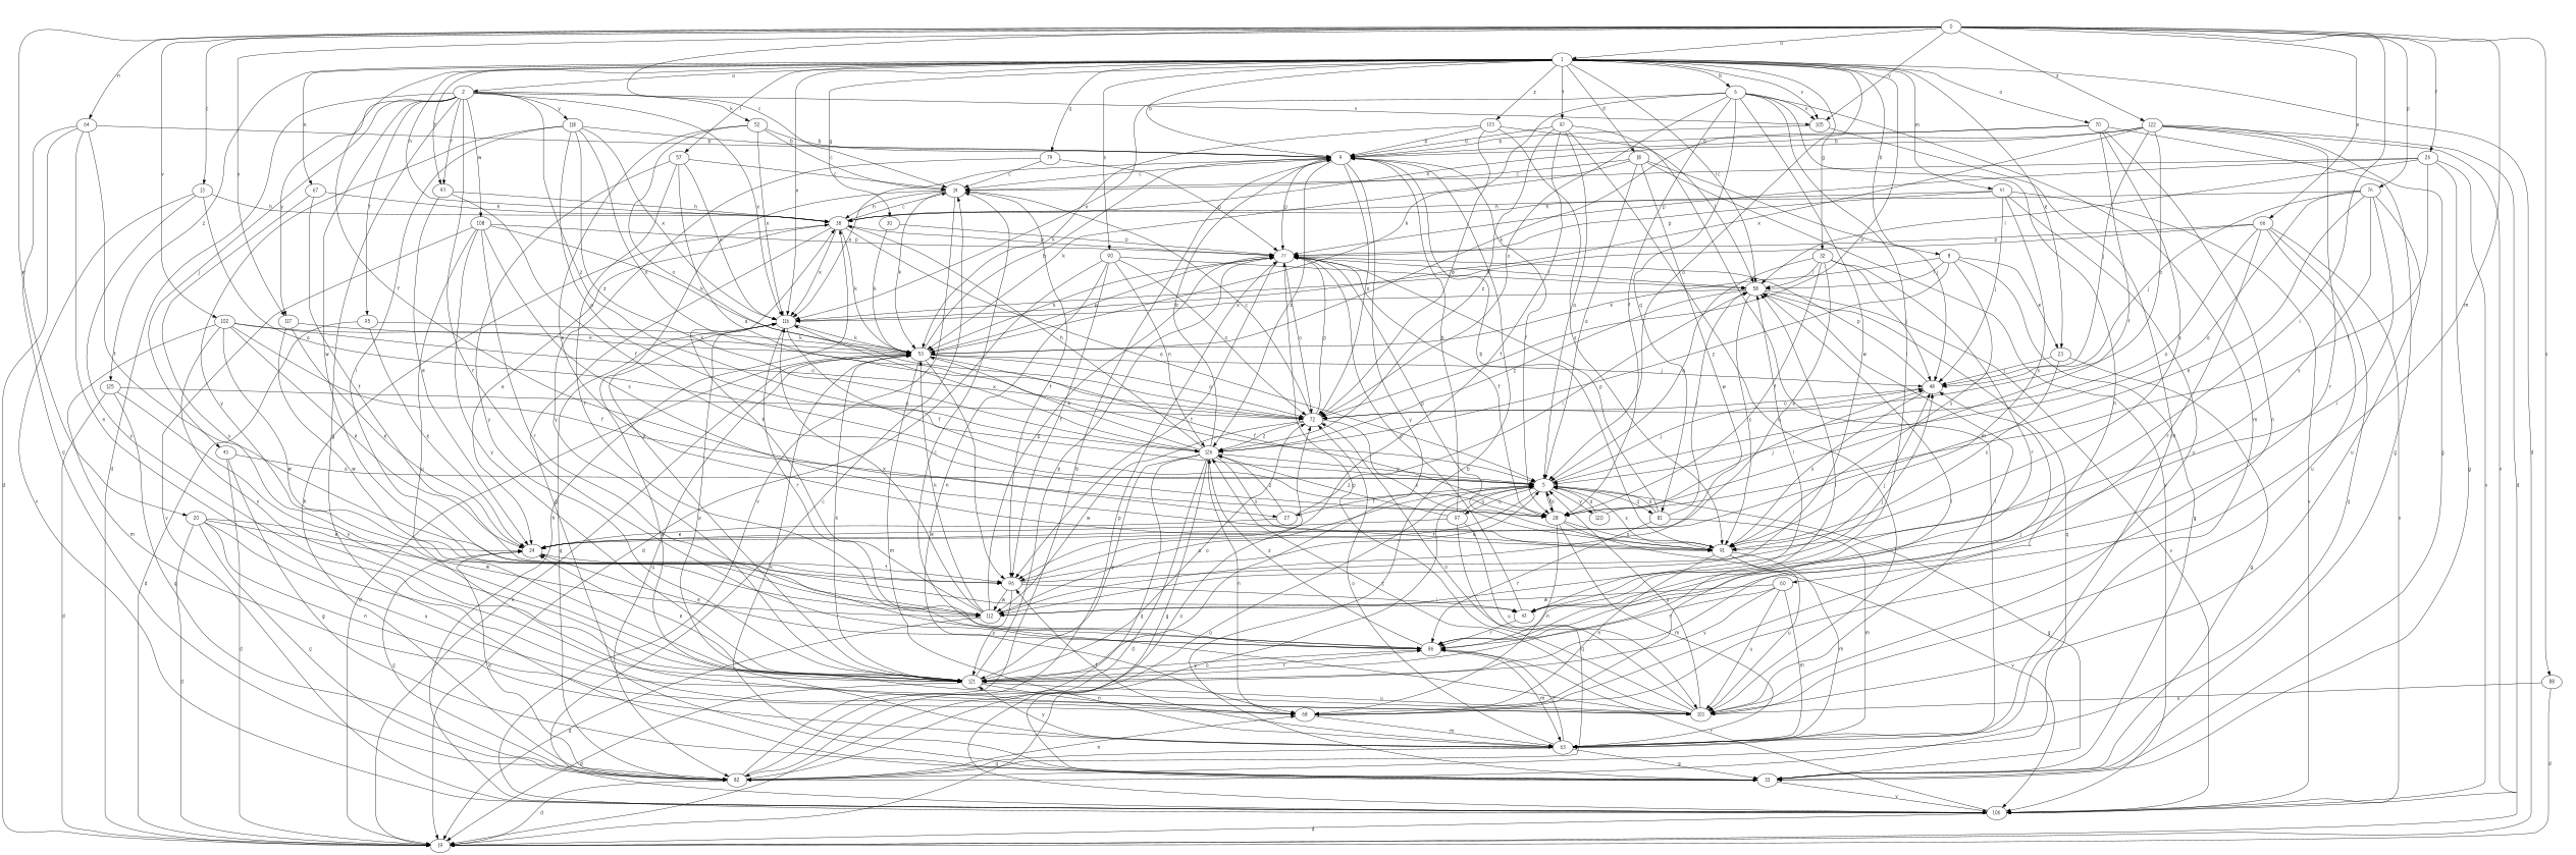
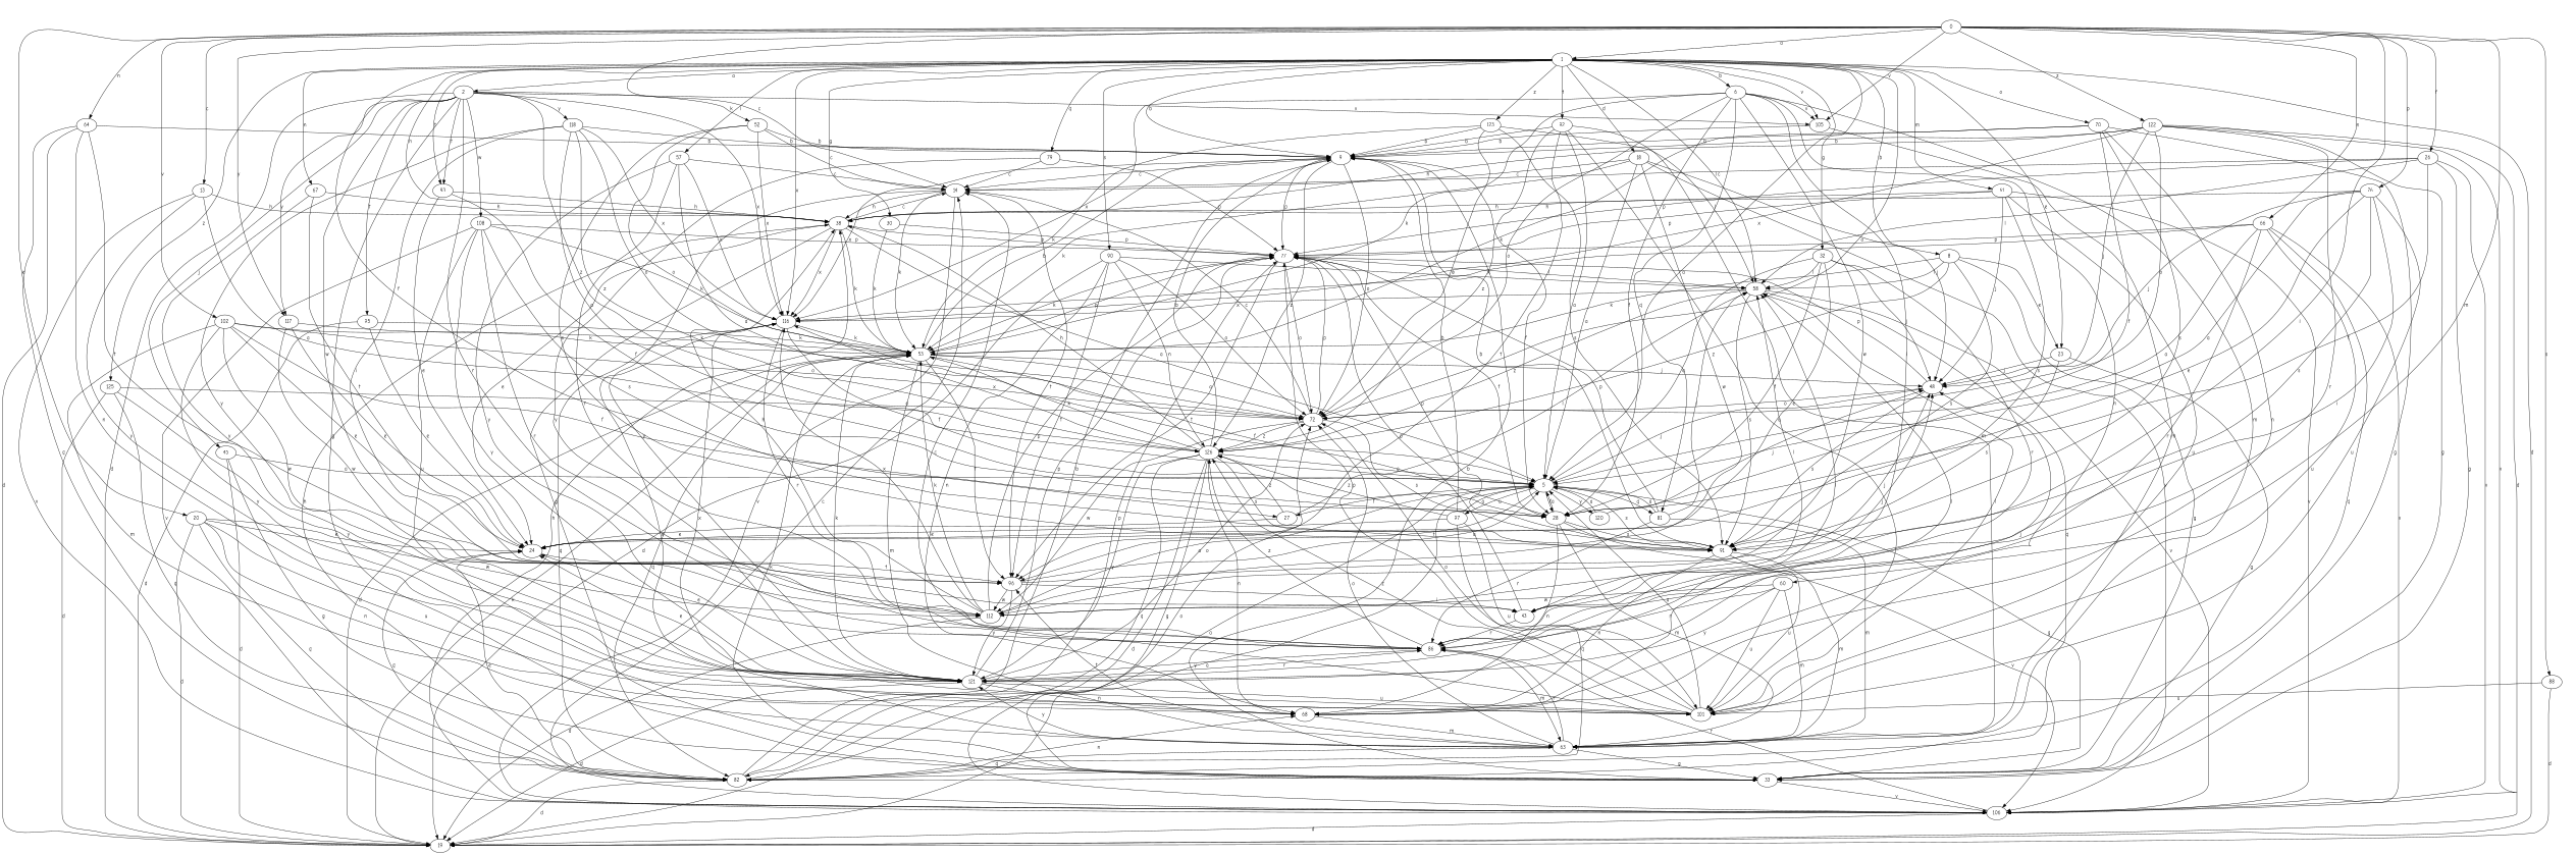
  strict digraph {
    fontname="Comic Neue"
    node [fontname="Comic Neue"]
    edge [fontname="Comic Neue"]
    0
    1
    13
    14
    20
    26
    43
    60
    64
    66
    76
    88
    102
    105
    117
    122
    2
    5
    6
    8
    9
    18
    19
    23
    27
    30
    32
    38
    57
    58
    61
    67
    70
    72
    79
    90
    92
    93
    116
    123
    125
    121
    106
    96
    53
    112
    68
    24
    82
    101
    33
    28
    77
    86
    63
    48
    91
    45
    52
    95
    108
    118
    126
    81
    97
    120
    0 -> 1 [label=a]
    0 -> 13 [label=c]
    0 -> 14 [label=c]
    0 -> 20 [label=e]
    0 -> 26 [label=f]
    0 -> 43 [label=i]
    0 -> 60 [label=m]
    0 -> 64 [label=n]
    0 -> 66 [label=n]
    0 -> 76 [label=p]
    0 -> 88 [label=s]
    0 -> 102 [label=v]
    0 -> 105 [label=v]
    0 -> 117 [label=y]
    0 -> 122 [label=z]
    1 -> 105 [label=v]
    1 -> 2 [label=a]
    1 -> 5 [label=a]
    1 -> 6 [label=b]
    1 -> 8 [label=b]
    1 -> 9 [label=b]
    1 -> 18 [label=d]
    1 -> 19 [label=d]
    1 -> 23 [label=e]
    1 -> 27 [label=f]
    1 -> 30 [label=g]
    1 -> 32 [label=g]
    1 -> 38 [label=h]
    1 -> 57 [label=l]
    1 -> 58 [label=l]
    1 -> 61 [label=m]
    1 -> 67 [label=n]
    1 -> 70 [label=o]
    1 -> 72 [label=o]
    1 -> 79 [label=q]
    1 -> 90 [label=s]
    1 -> 92 [label=t]
    1 -> 93 [label=t]
    1 -> 116 [label=x]
    1 -> 123 [label=z]
    1 -> 125 [label=z]
    13 -> 5 [label=a]
    13 -> 38 [label=h]
    13 -> 121 [label=y]
    13 -> 106 [label=v]
    14 -> 38 [label=h]
    14 -> 121 [label=y]
    14 -> 106 [label=v]
    14 -> 96 [label=t]
    14 -> 53 [label=k]
    20 -> 19 [label=d]
    20 -> 112 [label=w]
    20 -> 68 [label=n]
    20 -> 24 [label=e]
    20 -> 82 [label=q]
    20 -> 101 [label=u]
    26 -> 14 [label=c]
    26 -> 58 [label=l]
    26 -> 106 [label=v]
    26 -> 33 [label=g]
    26 -> 28 [label=f]
    26 -> 77 [label=p]
    43 -> 58 [label=l]
    43 -> 77 [label=p]
    43 -> 86 [label=r]
    60 -> 121 [label=y]
    60 -> 112 [label=w]
    60 -> 101 [label=u]
    60 -> 86 [label=r]
    60 -> 63 [label=m]
    64 -> 9 [label=b]
    64 -> 19 [label=d]
    64 -> 96 [label=t]
    64 -> 68 [label=n]
    64 -> 82 [label=q]
    66 -> 5 [label=a]
    66 -> 116 [label=x]
    66 -> 106 [label=v]
    66 -> 82 [label=q]
    66 -> 101 [label=u]
    66 -> 77 [label=p]
    66 -> 86 [label=r]
    76 -> 43 [label=i]
    76 -> 5 [label=a]
    76 -> 38 [label=h]
    76 -> 24 [label=e]
    76 -> 101 [label=u]
    76 -> 48 [label=j]
    76 -> 91 [label=s]
    88 -> 19 [label=d]
    88 -> 101 [label=u]
    102 -> 72 [label=o]
    102 -> 121 [label=y]
    102 -> 53 [label=k]
    102 -> 112 [label=w]
    102 -> 24 [label=e]
    102 -> 28 [label=f]
    102 -> 63 [label=m]
    105 -> 9 [label=b]
    105 -> 63 [label=m]
    117 -> 53 [label=k]
    117 -> 112 [label=w]
    117 -> 24 [label=e]
    122 -> 9 [label=b]
    122 -> 19 [label=d]
    122 -> 38 [label=h]
    122 -> 72 [label=o]
    122 -> 116 [label=x]
    122 -> 106 [label=v]
    122 -> 33 [label=g]
    122 -> 86 [label=r]
    122 -> 48 [label=j]
    2 -> 105 [label=v]
    2 -> 117 [label=y]
    2 -> 19 [label=d]
    2 -> 93 [label=t]
    2 -> 116 [label=x]
    2 -> 112 [label=w]
    2 -> 33 [label=g]
    2 -> 86 [label=r]
    2 -> 45 [label=j]
    2 -> 52 [label=k]
    2 -> 95 [label=t]
    2 -> 108 [label=w]
    2 -> 118 [label=y]
    2 -> 126 [label=z]
    5 -> 27 [label=f]
    5 -> 96 [label=t]
    5 -> 33 [label=g]
    5 -> 28 [label=f]
    5 -> 48 [label=j]
    5 -> 91 [label=s]
    5 -> 81 [label=q]
    5 -> 97 [label=u]
    5 -> 120 [label=y]
    6 -> 43 [label=i]
    6 -> 105 [label=v]
    6 -> 72 [label=o]
    6 -> 116 [label=x]
    6 -> 53 [label=k]
    6 -> 112 [label=w]
    6 -> 68 [label=n]
    6 -> 28 [label=f]
    6 -> 63 [label=m]
    6 -> 81 [label=q]
    8 -> 23 [label=e]
    8 -> 58 [label=l]
    8 -> 53 [label=k]
    8 -> 33 [label=g]
    8 -> 91 [label=s]
    8 -> 126 [label=z]
    9 -> 14 [label=c]
    9 -> 72 [label=o]
    9 -> 116 [label=x]
-   9 -> 121 [label=y]
    9 -> 28 [label=f]
    9 -> 77 [label=p]
    9 -> 126 [label=z]
    18 -> 14 [label=c]
    18 -> 5 [label=a]
    18 -> 106 [label=v]
    18 -> 53 [label=k]
    18 -> 112 [label=w]
    18 -> 48 [label=j]
    19 -> 5 [label=a]
    19 -> 53 [label=k]
    23 -> 33 [label=g]
    23 -> 48 [label=j]
    23 -> 91 [label=s]
    27 -> 58 [label=l]
    27 -> 24 [label=e]
    27 -> 126 [label=z]
    30 -> 53 [label=k]
    30 -> 77 [label=p]
    32 -> 5 [label=a]
    32 -> 58 [label=l]
    32 -> 24 [label=e]
    32 -> 28 [label=f]
    32 -> 86 [label=r]
    32 -> 48 [label=j]
    38 -> 14 [label=c]
    38 -> 5 [label=a]
    38 -> 116 [label=x]
    38 -> 53 [label=k]
    38 -> 24 [label=e]
    38 -> 33 [label=g]
    38 -> 77 [label=p]
    57 -> 14 [label=c]
    57 -> 5 [label=a]
    57 -> 116 [label=x]
    57 -> 121 [label=y]
    57 -> 86 [label=r]
    58 -> 116 [label=x]
    58 -> 106 [label=v]
    58 -> 82 [label=q]
    58 -> 91 [label=s]
    58 -> 126 [label=z]
    61 -> 38 [label=h]
    61 -> 106 [label=v]
    61 -> 101 [label=u]
    61 -> 77 [label=p]
    61 -> 48 [label=j]
    61 -> 91 [label=s]
    67 -> 38 [label=h]
    67 -> 121 [label=y]
    67 -> 96 [label=t]
    70 -> 9 [label=b]
    70 -> 53 [label=k]
    70 -> 68 [label=n]
    70 -> 33 [label=g]
    70 -> 28 [label=f]
    70 -> 91 [label=s]
    72 -> 14 [label=c]
    72 -> 112 [label=w]
    72 -> 77 [label=p]
    72 -> 91 [label=s]
    72 -> 126 [label=z]
    79 -> 14 [label=c]
    79 -> 121 [label=y]
    79 -> 77 [label=p]
    90 -> 19 [label=d]
    90 -> 58 [label=l]
    90 -> 72 [label=o]
    90 -> 96 [label=t]
    90 -> 68 [label=n]
    90 -> 126 [label=n]
    92 -> 5 [label=a]
    92 -> 9 [label=b]
    92 -> 96 [label=t]
    92 -> 101 [label=u]
    92 -> 63 [label=m]
    92 -> 126 [label=z]
    93 -> 38 [label=h]
    93 -> 24 [label=e]
    93 -> 28 [label=f]
    116 -> 53 [label=k]
    116 -> 82 [label=q]
    116 -> 28 [label=f]
    116 -> 86 [label=r]
    123 -> 9 [label=b]
    123 -> 58 [label=l]
    123 -> 72 [label=o]
    123 -> 53 [label=k]
    123 -> 91 [label=s]
    125 -> 19 [label=d]
    125 -> 72 [label=o]
    125 -> 121 [label=y]
    125 -> 82 [label=q]
    121 -> 19 [label=d]
    121 -> 58 [label=l]
    121 -> 72 [label=o]
    121 -> 53 [label=k]
    121 -> 68 [label=n]
    121 -> 24 [label=e]
    121 -> 101 [label=u]
    121 -> 77 [label=p]
    121 -> 86 [label=r]
    121 -> 48 [label=j]
    106 -> 14 [label=c]
    106 -> 19 [label=d]
    106 -> 38 [label=h]
    106 -> 72 [label=o]
    106 -> 86 [label=r]
    96 -> 43 [label=i]
    96 -> 5 [label=a]
    96 -> 121 [label=y]
    96 -> 112 [label=w]
    96 -> 48 [label=j]
    53 -> 9 [label=b]
    53 -> 19 [label=d]
    53 -> 72 [label=o]
    53 -> 96 [label=t]
    53 -> 82 [label=q]
    53 -> 28 [label=f]
    53 -> 77 [label=p]
    53 -> 63 [label=m]
    53 -> 48 [label=j]
    112 -> 5 [label=a]
    112 -> 19 [label=d]
    112 -> 38 [label=h]
    112 -> 116 [label=x]
    112 -> 53 [label=k]
    112 -> 77 [label=p]
    112 -> 48 [label=j]
    68 -> 58 [label=l]
    68 -> 63 [label=m]
    24 -> 96 [label=t]
    24 -> 82 [label=q]
    82 -> 5 [label=a]
    82 -> 9 [label=b]
    82 -> 19 [label=d]
    82 -> 38 [label=h]
    82 -> 68 [label=n]
    82 -> 24 [label=e]
    82 -> 77 [label=p]
    101 -> 14 [label=c]
    101 -> 5 [label=a]
    101 -> 58 [label=l]
    101 -> 72 [label=o]
    101 -> 116 [label=x]
    101 -> 77 [label=p]
    101 -> 126 [label=z]
    33 -> 9 [label=b]
    33 -> 106 [label=v]
    33 -> 53 [label=k]
    28 -> 5 [label=a]
    28 -> 106 [label=v]
    28 -> 68 [label=n]
    28 -> 63 [label=m]
    28 -> 91 [label=s]
    77 -> 58 [label=l]
    77 -> 72 [label=o]
    77 -> 96 [label=t]
    77 -> 53 [label=k]
    77 -> 28 [label=f]
    86 -> 121 [label=y]
    86 -> 24 [label=e]
    86 -> 63 [label=m]
    86 -> 126 [label=z]
    63 -> 72 [label=o]
    63 -> 116 [label=x]
    63 -> 121 [label=y]
    63 -> 96 [label=t]
    63 -> 82 [label=q]
    63 -> 33 [label=g]
    63 -> 86 [label=r]
    48 -> 72 [label=o]
    48 -> 77 [label=p]
    48 -> 91 [label=s]
    91 -> 9 [label=b]
    91 -> 68 [label=n]
    91 -> 101 [label=u]
    91 -> 77 [label=p]
    91 -> 63 [label=m]
    45 -> 5 [label=a]
    45 -> 19 [label=d]
    45 -> 33 [label=g]
    52 -> 14 [label=c]
    52 -> 9 [label=b]
    52 -> 72 [label=o]
    52 -> 116 [label=x]
    52 -> 91 [label=s]
    95 -> 19 [label=d]
    95 -> 53 [label=k]
    95 -> 24 [label=e]
    108 -> 121 [label=y]
    108 -> 106 [label=v]
    108 -> 53 [label=k]
    108 -> 101 [label=u]
    108 -> 77 [label=p]
    108 -> 86 [label=r]
    108 -> 91 [label=s]
    118 -> 43 [label=i]
    118 -> 5 [label=a]
    118 -> 9 [label=b]
    118 -> 72 [label=o]
    118 -> 116 [label=x]
    118 -> 121 [label=y]
    118 -> 126 [label=z]
    126 -> 5 [label=a]
    126 -> 9 [label=b]
    126 -> 19 [label=d]
    126 -> 38 [label=h]
    126 -> 116 [label=x]
    126 -> 121 [label=y]
    126 -> 53 [label=k]
    126 -> 68 [label=n]
    126 -> 82 [label=q]
    126 -> 33 [label=g]
    126 -> 91 [label=s]
    81 -> 5 [label=a]
    81 -> 58 [label=l]
    81 -> 77 [label=p]
    81 -> 86 [label=r]
    81 -> 63 [label=m]
    97 -> 5 [label=a]
    97 -> 9 [label=b]
    97 -> 24 [label=e]
    97 -> 82 [label=q]
    97 -> 101 [label=u]
    97 -> 126 [label=z]
    120 -> 5 [label=a]
    120 -> 48 [label=j]
  }
